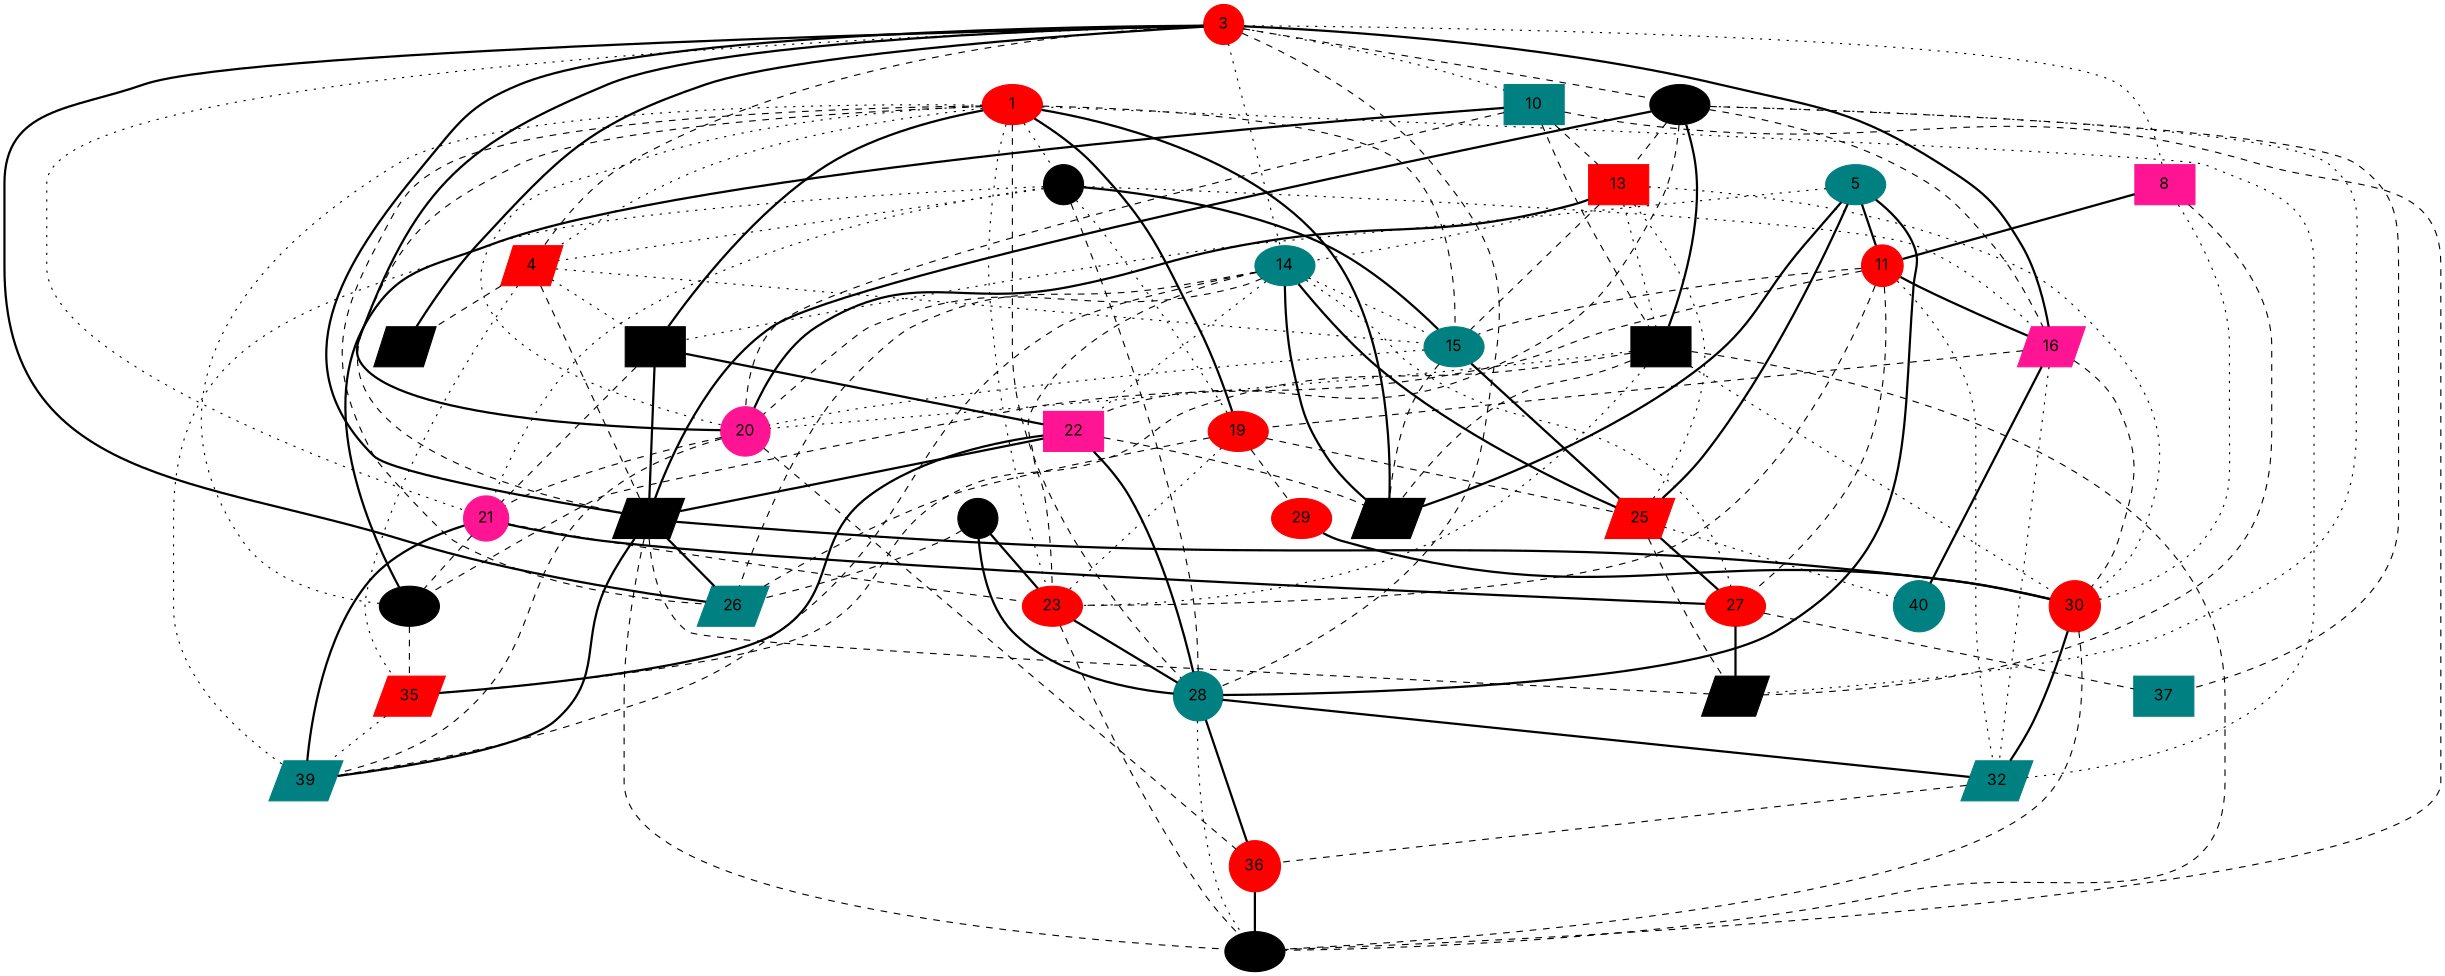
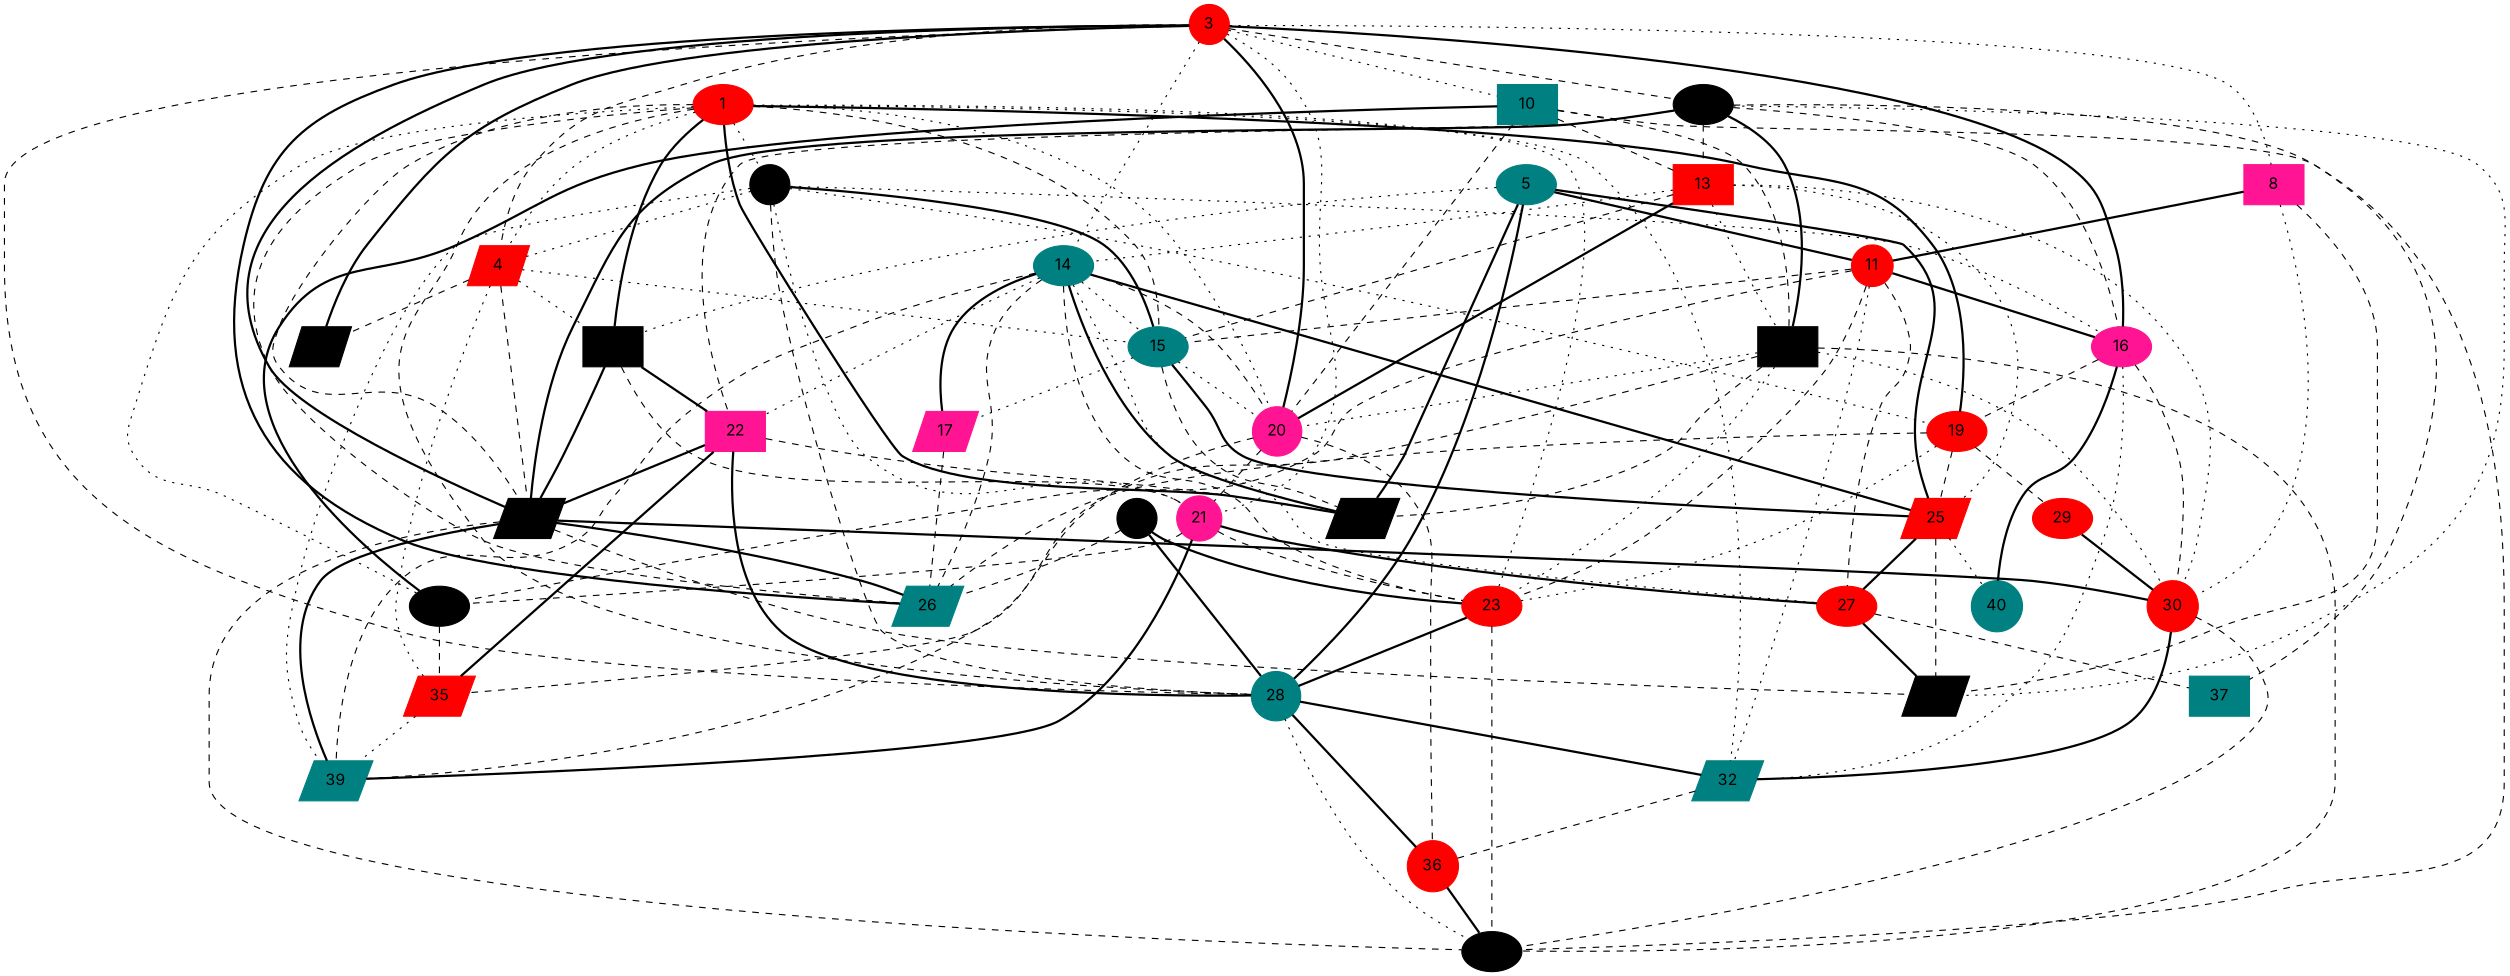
  graph {
    fontname=Inter
    node [color=red fontname=Inter shape=ellipse style=filled]
    edge [fontname=Inter style=dashed weight=1.0]
    2 [color=black shape=circle]
    1
    4 [shape=parallelogram]
    12 [color=black shape=box]
    15 [color=teal]
    19
    20 [color=deeppink shape=circle]
    23
    24 [color=black shape=parallelogram]
    26 [color=teal shape=parallelogram]
    28 [color=teal shape=circle]
    32 [color=teal shape=parallelogram]
    33 [color=black]
    34 [color=black shape=parallelogram]
-   16 [color=deeppink shape=parallelogram]
+   16 [color=deeppink]
    21 [color=deeppink shape=circle]
    39 [color=teal shape=parallelogram]
    9 [color=black shape=parallelogram]
    35 [shape=parallelogram]
    22 [color=deeppink shape=box]
    25 [shape=parallelogram]
+   17 [color=deeppink shape=parallelogram]
    29
    36 [shape=circle]
    41 [color=black]
    31 [color=black shape=parallelogram]
    30 [shape=circle]
    40 [color=teal shape=circle]
    27
    3 [shape=circle]
    7 [color=black]
    8 [color=deeppink shape=box]
    10 [color=teal shape=box]
    14 [color=teal]
    13 [shape=box]
    18 [color=black shape=box]
    37 [color=teal shape=box]
    11 [shape=circle]
    5 [color=teal]
    6 [color=black shape=circle]
    2 -- 4 [style=dotted]
    2 -- 15 [style=bold weight=2.0]
    2 -- 19 [style=dotted]
    2 -- 28
    2 -- 16 [style=dotted]
    2 -- 21 [style=dotted]
    2 -- 39 [style=dotted weight=3.0]
    1 -- 2 [style=dotted]
    1 -- 4 [style=dotted]
    1 -- 12 [style=bold]
    1 -- 15
    1 -- 19 [style=bold weight=3.0]
    1 -- 20 [style=dotted]
    1 -- 23 [style=dotted]
    1 -- 24
    1 -- 26
    1 -- 28 [weight=2.0]
    1 -- 32 [style=dotted]
    1 -- 33 [style=dotted]
    1 -- 34 [style=bold]
    4 -- 12 [style=dotted]
    4 -- 15 [style=dotted]
    4 -- 24 [weight=2.0]
    4 -- 9
    4 -- 35 [style=dotted]
    12 -- 24 [style=bold]
    12 -- 21 [weight=2.0]
    12 -- 22 [style=bold weight=2.0]
    15 -- 20 [style=dotted]
    15 -- 34
    15 -- 25 [style=bold]
+   15 -- 17 [style=dotted]
    19 -- 23 [style=dotted]
    19 -- 26
    19 -- 25
    19 -- 29
    20 -- 21
    20 -- 39
    20 -- 36
    23 -- 28 [style=bold weight=2.0]
    23 -- 41
    24 -- 26 [style=bold]
    24 -- 39 [style=bold]
    24 -- 41 [weight=2.0]
    24 -- 31
    24 -- 30 [style=bold]
    28 -- 32 [style=bold]
    28 -- 36 [style=bold]
    28 -- 41 [style=dotted]
    32 -- 36
    33 -- 35
    16 -- 19
    16 -- 32 [style=dotted]
    16 -- 30
    16 -- 40 [style=bold]
    21 -- 23
    21 -- 33
    21 -- 39 [style=bold weight=2.0]
    21 -- 27 [style=bold weight=2.0]
    35 -- 39 [style=dotted]
    22 -- 24 [style=bold]
    22 -- 28 [style=bold]
    22 -- 34
    22 -- 35 [style=bold]
    25 -- 31
    25 -- 40 [style=dotted]
    25 -- 27 [style=bold]
+   17 -- 26
    29 -- 30 [style=bold]
    36 -- 41 [style=bold]
    30 -- 32 [style=bold]
    30 -- 41
    27 -- 31 [style=bold]
    27 -- 37
    3 -- 4
    3 -- 20 [style=bold]
    3 -- 24 [style=bold]
    3 -- 26 [style=bold]
    3 -- 28
    3 -- 16 [style=bold]
    3 -- 21 [style=dotted]
    3 -- 9 [style=bold]
    3 -- 7
    3 -- 8 [style=dotted]
    3 -- 10 [style=dotted]
    3 -- 14 [style=dotted weight=2.0]
    7 -- 24 [style=bold]
    7 -- 16
    7 -- 22 [weight=2.0]
    7 -- 31 [style=dotted]
    7 -- 13
    7 -- 18 [style=bold]
    7 -- 37
    8 -- 31
    8 -- 30 [style=dotted]
    8 -- 11 [style=bold weight=2.0]
    10 -- 20
    10 -- 33 [style=bold weight=2.0]
    10 -- 41 [weight=2.0]
    10 -- 13
    10 -- 18
    14 -- 15 [style=dotted weight=2.0]
    14 -- 20 [weight=2.0]
    14 -- 23
    14 -- 26
    14 -- 34 [style=bold]
    14 -- 39
    14 -- 22 [style=dotted]
    14 -- 25 [style=bold]
+   14 -- 17 [style=bold]
    14 -- 27 [style=dotted]
    13 -- 15
    13 -- 20 [style=bold]
    13 -- 25 [style=dotted]
    13 -- 30 [style=dotted]
    13 -- 14 [style=dotted]
    13 -- 18 [style=dotted]
    18 -- 20 [style=dotted]
    18 -- 23 [style=dotted]
    18 -- 34
    18 -- 35
    18 -- 41
    18 -- 30 [style=dotted weight=2.0]
    11 -- 15
    11 -- 23
    11 -- 32 [style=dotted]
    11 -- 33
    11 -- 16 [style=bold]
    11 -- 27
    5 -- 12 [style=dotted]
    5 -- 28 [style=bold]
    5 -- 34 [style=bold]
    5 -- 25 [style=bold]
    5 -- 11 [style=bold weight=2.0]
    6 -- 23 [style=bold]
    6 -- 26 [weight=2.0]
    6 -- 28 [style=bold]
  }
